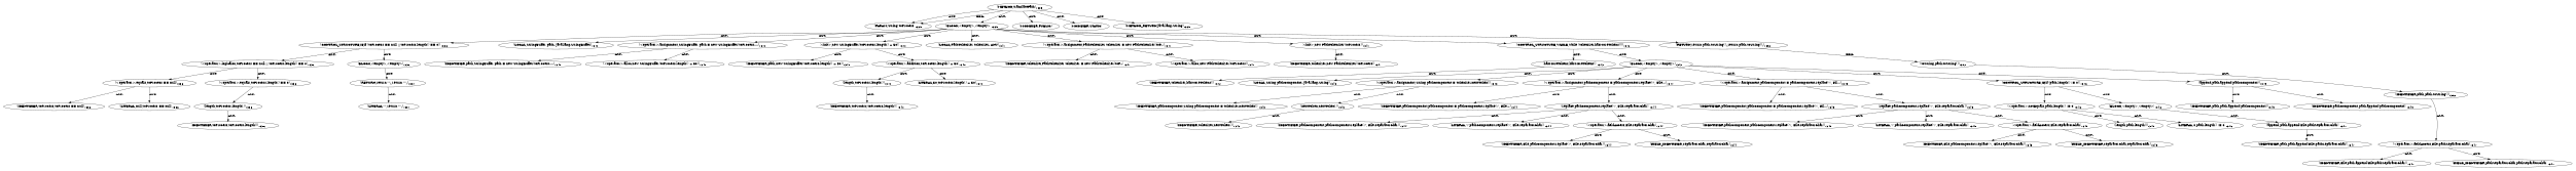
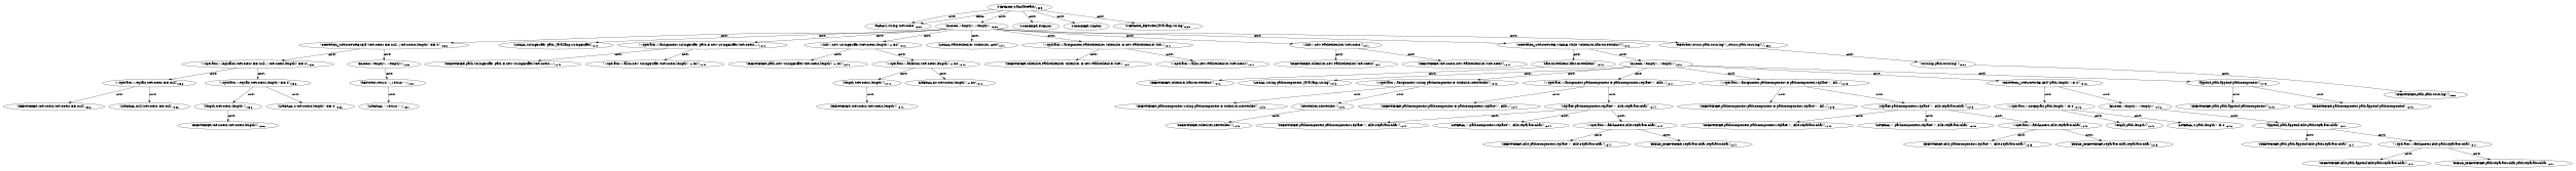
  digraph {
    n1 [label=<(METHOD,translatePath)<SUB>1335</SUB>>]
    n2 [label=<(PARAM,String toProcess)<SUB>1335</SUB>>]
    n3 [label=<(BLOCK,&lt;empty&gt;,&lt;empty&gt;)<SUB>1335</SUB>>]
    n4 [label=<(MODIFIER,PUBLIC)>]
    n5 [label=<(MODIFIER,STATIC)>]
    n6 [label=<(METHOD_RETURN,java.lang.String)<SUB>1335</SUB>>]
    n7 [label=<(CONTROL_STRUCTURE,IF,if (toProcess == null || toProcess.length() == 0))<SUB>1336</SUB>>]
    n8 [label=<(LOCAL,StringBuffer path: java.lang.StringBuffer)<SUB>1340</SUB>>]
    n9 [label=<(&lt;operator&gt;.assignment,StringBuffer path = new StringBuffer(toProcess....)<SUB>1340</SUB>>]
    n10 [label=<(&lt;init&gt;,new StringBuffer(toProcess.length() + 50))<SUB>1340</SUB>>]
    n11 [label=<(LOCAL,PathTokenizer tokenizer: ANY)<SUB>1341</SUB>>]
    n12 [label=<(&lt;operator&gt;.assignment,PathTokenizer tokenizer = new PathTokenizer(toP...)<SUB>1341</SUB>>]
    n13 [label=<(&lt;init&gt;,new PathTokenizer(toProcess))<SUB>1341</SUB>>]
    n14 [label=<(CONTROL_STRUCTURE,WHILE,while (tokenizer.hasMoreTokens()))<SUB>1342</SUB>>]
    n15 [label=<(RETURN,return path.toString();,return path.toString();)<SUB>1352</SUB>>]
    n16 [label=<(&lt;operator&gt;.logicalOr,toProcess == null || toProcess.length() == 0)<SUB>1336</SUB>>]
    n17 [label=<(BLOCK,&lt;empty&gt;,&lt;empty&gt;)<SUB>1336</SUB>>]
    n18 [label=<(IDENTIFIER,path,StringBuffer path = new StringBuffer(toProcess....)<SUB>1340</SUB>>]
    n19 [label=<(&lt;operator&gt;.alloc,new StringBuffer(toProcess.length() + 50))<SUB>1340</SUB>>]
    n20 [label=<(IDENTIFIER,path,new StringBuffer(toProcess.length() + 50))<SUB>1340</SUB>>]
    n21 [label=<(&lt;operator&gt;.addition,toProcess.length() + 50)<SUB>1340</SUB>>]
    n22 [label=<(IDENTIFIER,tokenizer,PathTokenizer tokenizer = new PathTokenizer(toP...)<SUB>1341</SUB>>]
    n23 [label=<(&lt;operator&gt;.alloc,new PathTokenizer(toProcess))<SUB>1341</SUB>>]
    n24 [label=<(IDENTIFIER,tokenizer,new PathTokenizer(toProcess))<SUB>1341</SUB>>]
+   n25 [label=<(IDENTIFIER,toProcess,new PathTokenizer(toProcess))<SUB>1341</SUB>>]
    n26 [label=<(hasMoreTokens,hasMoreTokens())<SUB>1342</SUB>>]
    n27 [label=<(BLOCK,&lt;empty&gt;,&lt;empty&gt;)<SUB>1342</SUB>>]
    n28 [label=<(toString,path.toString())<SUB>1352</SUB>>]
    n29 [label=<(&lt;operator&gt;.equals,toProcess == null)<SUB>1336</SUB>>]
    n30 [label=<(&lt;operator&gt;.equals,toProcess.length() == 0)<SUB>1336</SUB>>]
    n31 [label=<(RETURN,return &quot;&quot;;,return &quot;&quot;;)<SUB>1337</SUB>>]
    n32 [label=<(IDENTIFIER,toProcess,toProcess == null)<SUB>1336</SUB>>]
    n33 [label=<(LITERAL,null,toProcess == null)<SUB>1336</SUB>>]
    n34 [label=<(length,toProcess.length())<SUB>1336</SUB>>]
+   n35 [label=<(LITERAL,0,toProcess.length() == 0)<SUB>1336</SUB>>]
    n36 [label=<(IDENTIFIER,toProcess,toProcess.length())<SUB>1336</SUB>>]
    n37 [label=<(LITERAL,&quot;&quot;,return &quot;&quot;;)<SUB>1337</SUB>>]
    n38 [label=<(length,toProcess.length())<SUB>1340</SUB>>]
    n39 [label=<(LITERAL,50,toProcess.length() + 50)<SUB>1340</SUB>>]
    n40 [label=<(IDENTIFIER,toProcess,toProcess.length())<SUB>1340</SUB>>]
    n41 [label=<(IDENTIFIER,tokenizer,hasMoreTokens())<SUB>1342</SUB>>]
    n42 [label=<(LOCAL,String pathComponent: java.lang.String)<SUB>1343</SUB>>]
    n43 [label=<(&lt;operator&gt;.assignment,String pathComponent = tokenizer.nextToken())<SUB>1343</SUB>>]
    n44 [label=<(&lt;operator&gt;.assignment,pathComponent = pathComponent.replace('/', File...)<SUB>1344</SUB>>]
    n45 [label=<(&lt;operator&gt;.assignment,pathComponent = pathComponent.replace('\\', Fil...)<SUB>1345</SUB>>]
    n46 [label=<(CONTROL_STRUCTURE,IF,if (path.length() != 0))<SUB>1346</SUB>>]
    n47 [label=<(append,path.append(pathComponent))<SUB>1349</SUB>>]
    n48 [label=<(IDENTIFIER,pathComponent,String pathComponent = tokenizer.nextToken())<SUB>1343</SUB>>]
    n49 [label=<(nextToken,nextToken())<SUB>1343</SUB>>]
    n50 [label=<(IDENTIFIER,pathComponent,pathComponent = pathComponent.replace('/', File...)<SUB>1344</SUB>>]
    n51 [label=<(replace,pathComponent.replace('/', File.separatorChar))<SUB>1344</SUB>>]
    n52 [label=<(IDENTIFIER,pathComponent,pathComponent = pathComponent.replace('\\', Fil...)<SUB>1345</SUB>>]
    n53 [label=<(replace,pathComponent.replace('\\', File.separatorChar))<SUB>1345</SUB>>]
    n54 [label=<(&lt;operator&gt;.notEquals,path.length() != 0)<SUB>1346</SUB>>]
    n55 [label=<(BLOCK,&lt;empty&gt;,&lt;empty&gt;)<SUB>1346</SUB>>]
    n56 [label=<(IDENTIFIER,path,path.append(pathComponent))<SUB>1349</SUB>>]
    n57 [label=<(IDENTIFIER,pathComponent,path.append(pathComponent))<SUB>1349</SUB>>]
    n58 [label=<(IDENTIFIER,tokenizer,nextToken())<SUB>1343</SUB>>]
    n59 [label=<(IDENTIFIER,pathComponent,pathComponent.replace('/', File.separatorChar))<SUB>1344</SUB>>]
    n60 [label=<(LITERAL,'/',pathComponent.replace('/', File.separatorChar))<SUB>1344</SUB>>]
    n61 [label=<(&lt;operator&gt;.fieldAccess,File.separatorChar)<SUB>1344</SUB>>]
    n62 [label=<(IDENTIFIER,File,pathComponent.replace('/', File.separatorChar))<SUB>1344</SUB>>]
    n63 [label=<(FIELD_IDENTIFIER,separatorChar,separatorChar)<SUB>1344</SUB>>]
    n64 [label=<(IDENTIFIER,pathComponent,pathComponent.replace('\\', File.separatorChar))<SUB>1345</SUB>>]
    n65 [label=<(LITERAL,'\\',pathComponent.replace('\\', File.separatorChar))<SUB>1345</SUB>>]
    n66 [label=<(&lt;operator&gt;.fieldAccess,File.separatorChar)<SUB>1345</SUB>>]
    n67 [label=<(IDENTIFIER,File,pathComponent.replace('\\', File.separatorChar))<SUB>1345</SUB>>]
    n68 [label=<(FIELD_IDENTIFIER,separatorChar,separatorChar)<SUB>1345</SUB>>]
    n69 [label=<(length,path.length())<SUB>1345</SUB>>]
    n70 [label=<(LITERAL,0,path.length() != 0)<SUB>1346</SUB>>]
    n71 [label=<(append,path.append(File.pathSeparatorChar))<SUB>1347</SUB>>]
    n72 [label=<(IDENTIFIER,path,path.append(File.pathSeparatorChar))<SUB>1347</SUB>>]
    n73 [label=<(&lt;operator&gt;.fieldAccess,File.pathSeparatorChar)<SUB>1347</SUB>>]
    n74 [label=<(IDENTIFIER,File,path.append(File.pathSeparatorChar))<SUB>1347</SUB>>]
    n75 [label=<(FIELD_IDENTIFIER,pathSeparatorChar,pathSeparatorChar)<SUB>1347</SUB>>]
    n76 [label=<(IDENTIFIER,path,path.toString())<SUB>1352</SUB>>]
    n1 -> n2 [label="AST: "]
    n1 -> n2 [label="DDG: "]
    n1 -> n3 [label="AST: "]
    n1 -> n4 [label="AST: "]
    n1 -> n5 [label="AST: "]
    n1 -> n6 [label="AST: "]
    n3 -> n7 [label="AST: "]
    n3 -> n8 [label="AST: "]
    n3 -> n9 [label="AST: "]
    n3 -> n10 [label="AST: "]
    n3 -> n11 [label="AST: "]
    n3 -> n12 [label="AST: "]
    n3 -> n13 [label="AST: "]
    n3 -> n14 [label="AST: "]
    n3 -> n15 [label="AST: "]
    n7 -> n16 [label="AST: "]
    n7 -> n17 [label="AST: "]
    n9 -> n18 [label="AST: "]
    n9 -> n19 [label="AST: "]
    n10 -> n20 [label="AST: "]
    n10 -> n21 [label="AST: "]
    n12 -> n22 [label="AST: "]
    n12 -> n23 [label="AST: "]
    n13 -> n24 [label="AST: "]
+   n13 -> n25 [label="AST: "]
    n14 -> n26 [label="AST: "]
    n14 -> n27 [label="AST: "]
-   n15 -> n28 [label="DDG: "]
+   n15 -> n28 [label="AST: "]
    n16 -> n29 [label="AST: "]
    n16 -> n30 [label="AST: "]
    n17 -> n31 [label="AST: "]
    n21 -> n38 [label="AST: "]
    n21 -> n39 [label="AST: "]
    n26 -> n41 [label="AST: "]
    n27 -> n42 [label="AST: "]
    n27 -> n43 [label="AST: "]
    n27 -> n44 [label="AST: "]
    n27 -> n45 [label="AST: "]
    n27 -> n46 [label="AST: "]
    n27 -> n47 [label="AST: "]
    n28 -> n76 [label="AST: "]
    n29 -> n32 [label="AST: "]
    n29 -> n33 [label="AST: "]
    n30 -> n34 [label="AST: "]
+   n30 -> n35 [label="AST: "]
    n31 -> n37 [label="AST: "]
    n34 -> n36 [label="AST: "]
    n38 -> n40 [label="AST: "]
    n43 -> n48 [label="AST: "]
    n43 -> n49 [label="AST: "]
    n44 -> n50 [label="AST: "]
    n44 -> n51 [label="AST: "]
    n45 -> n52 [label="AST: "]
    n45 -> n53 [label="AST: "]
    n46 -> n54 [label="AST: "]
    n46 -> n55 [label="AST: "]
    n47 -> n56 [label="AST: "]
    n47 -> n57 [label="AST: "]
    n49 -> n58 [label="AST: "]
    n51 -> n59 [label="AST: "]
    n51 -> n60 [label="AST: "]
    n51 -> n61 [label="AST: "]
    n53 -> n64 [label="AST: "]
    n53 -> n65 [label="AST: "]
    n53 -> n66 [label="AST: "]
    n54 -> n69 [label="AST: "]
    n54 -> n70 [label="AST: "]
    n55 -> n71 [label="AST: "]
    n61 -> n62 [label="AST: "]
    n61 -> n63 [label="AST: "]
    n66 -> n67 [label="AST: "]
    n66 -> n68 [label="AST: "]
    n71 -> n72 [label="AST: "]
-   n76 -> n73 [label="AST: "]
+   n71 -> n73 [label="AST: "]
    n73 -> n74 [label="AST: "]
    n73 -> n75 [label="AST: "]
  }
